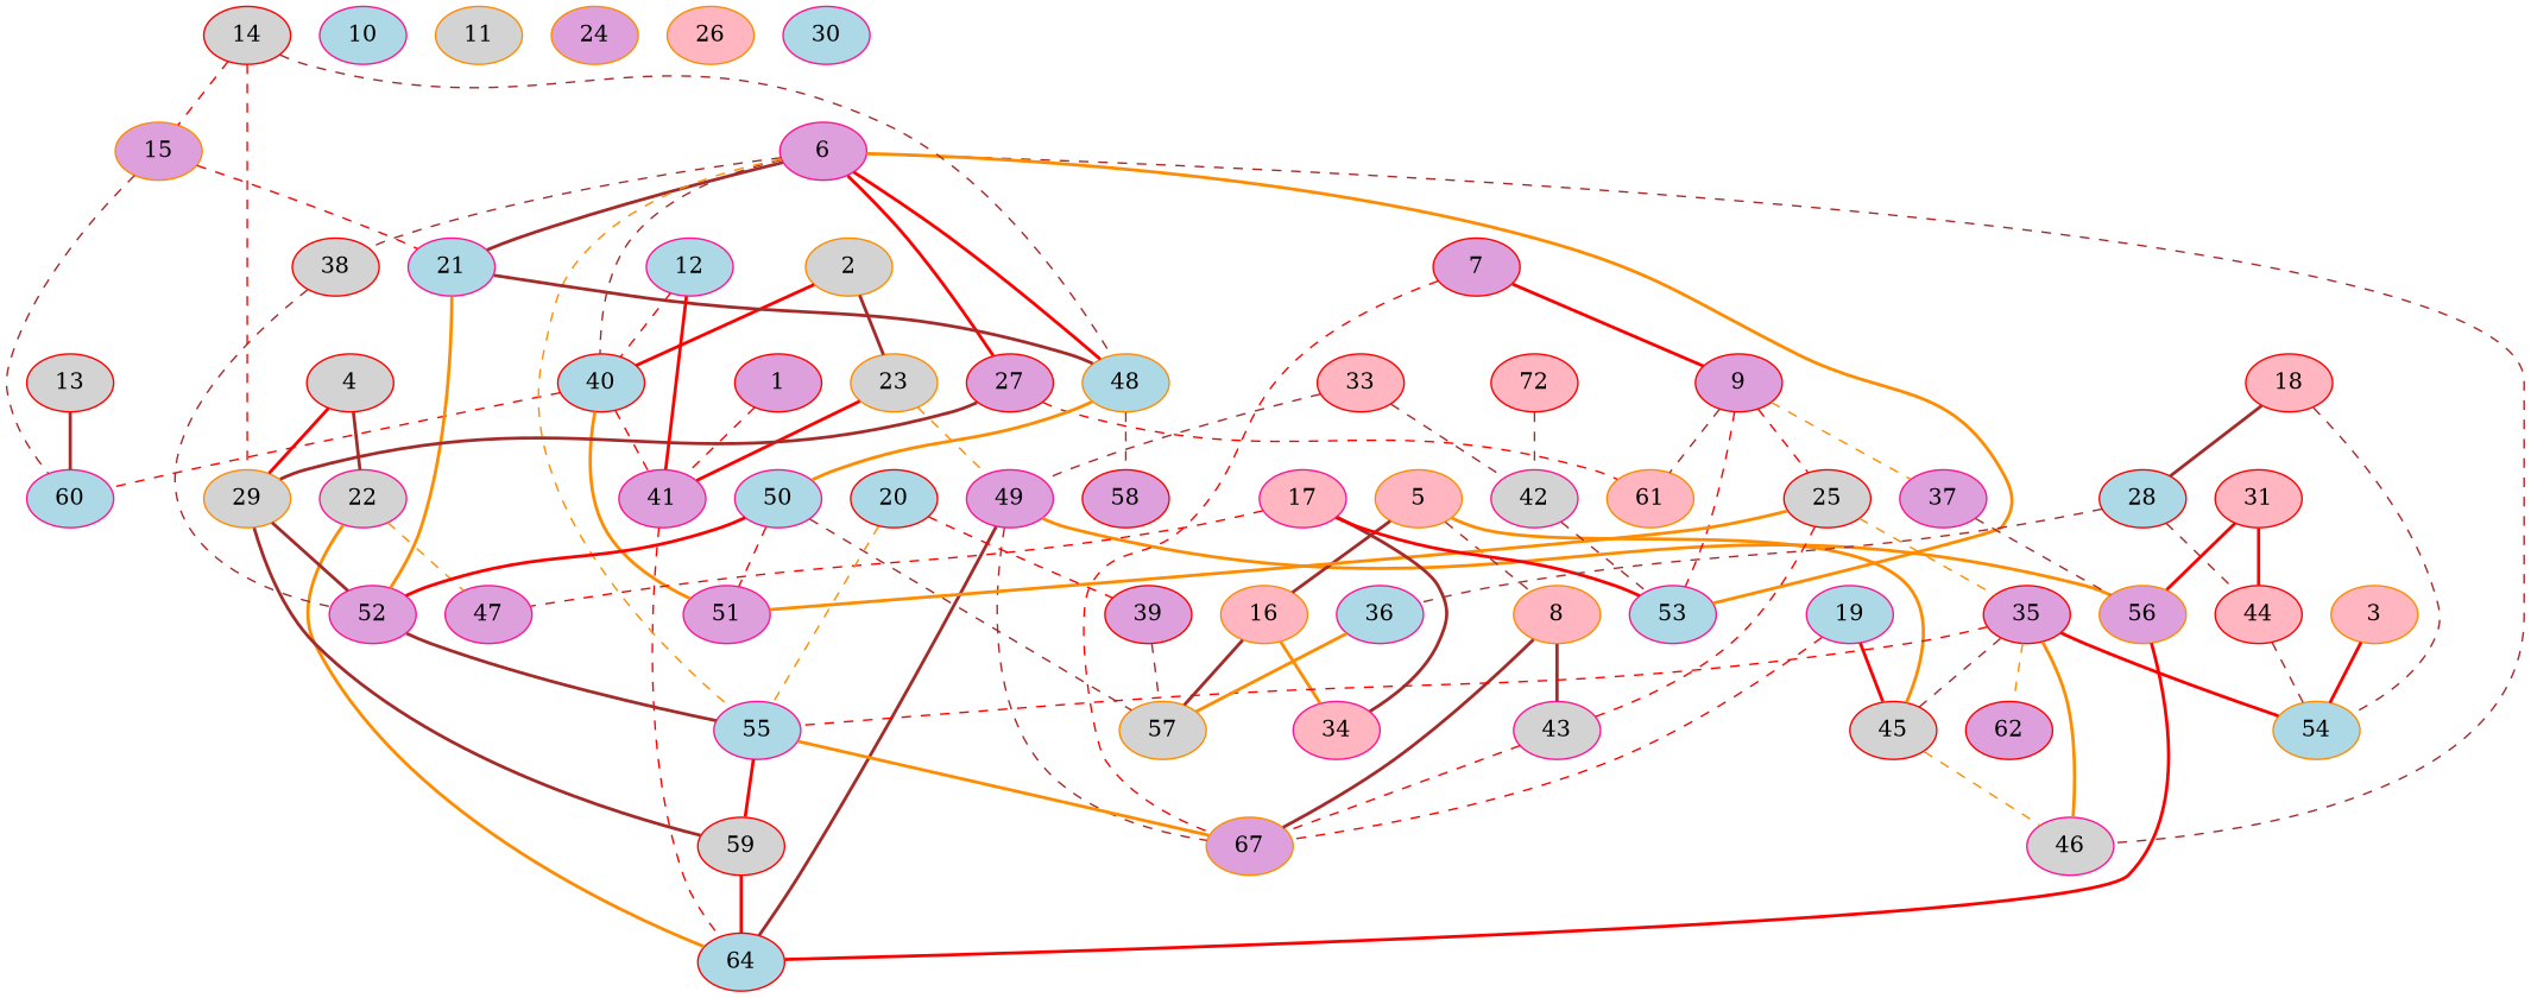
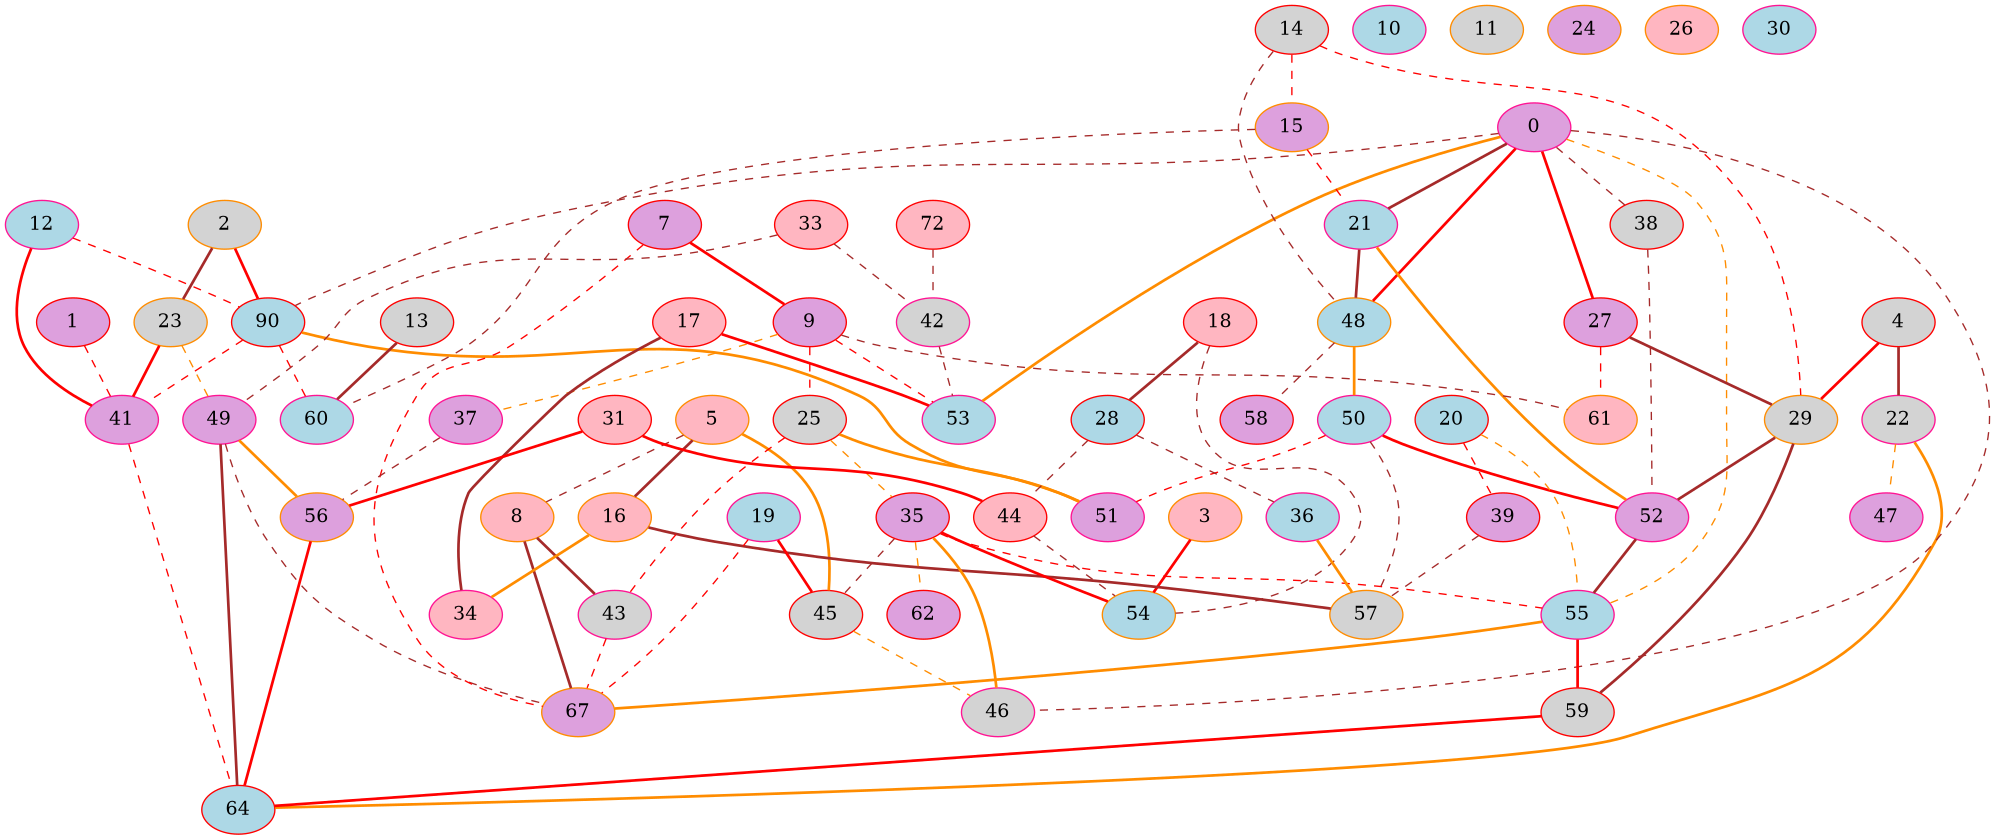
  graph {
    node [color=red fillcolor=plum style=filled]
    edge [color=brown style=dashed]
    41 [color=deeppink]
    1
    64 [fillcolor=lightblue]
    2 [color=darkorange fillcolor=lightgrey]
    23 [color=darkorange fillcolor=lightgrey]
-   40 [fillcolor=lightblue]
+   40 [fillcolor=lightblue label=90]
    49 [color=deeppink]
    60 [color=deeppink fillcolor=lightblue]
    51 [color=deeppink]
    3 [color=darkorange fillcolor=lightpink]
    54 [color=darkorange fillcolor=lightblue]
    4 [fillcolor=lightgrey]
    22 [color=deeppink fillcolor=lightgrey]
    29 [color=darkorange fillcolor=lightgrey]
    47 [color=deeppink]
    52 [color=deeppink]
    59 [fillcolor=lightgrey]
    5 [color=darkorange fillcolor=lightpink]
    8 [color=darkorange fillcolor=lightpink]
    16 [color=darkorange fillcolor=lightpink]
    45 [fillcolor=lightgrey]
    n22 [color=darkorange label=67]
    43 [color=deeppink fillcolor=lightgrey]
    34 [color=deeppink fillcolor=lightpink]
    57 [color=darkorange fillcolor=lightgrey]
    46 [color=deeppink fillcolor=lightgrey]
-   6 [color=deeppink]
+   6 [color=deeppink label=0]
    21 [color=deeppink fillcolor=lightblue]
    27
    38 [fillcolor=lightgrey]
    48 [color=darkorange fillcolor=lightblue]
    53 [color=deeppink fillcolor=lightblue]
    55 [color=deeppink fillcolor=lightblue]
    61 [color=darkorange fillcolor=lightpink]
    50 [color=deeppink fillcolor=lightblue]
    58
    7
    9
    25 [fillcolor=lightgrey]
    37 [color=deeppink]
    35
    56 [color=darkorange]
    10 [color=deeppink fillcolor=lightblue]
    11 [color=darkorange fillcolor=lightgrey]
    12 [color=deeppink fillcolor=lightblue]
    13 [fillcolor=lightgrey]
    14 [fillcolor=lightgrey]
    15 [color=darkorange]
-   17 [color=deeppink fillcolor=lightpink]
+   17 [fillcolor=lightpink]
    18 [fillcolor=lightpink]
    28 [fillcolor=lightblue]
    36 [color=deeppink fillcolor=lightblue]
    44 [fillcolor=lightpink]
    19 [color=deeppink fillcolor=lightblue]
    20 [fillcolor=lightblue]
    39
    24 [color=darkorange]
    62
    26 [color=darkorange fillcolor=lightpink]
    30 [color=deeppink fillcolor=lightblue]
    31 [fillcolor=lightpink]
    n62 [fillcolor=lightpink label=72]
    42 [color=deeppink fillcolor=lightgrey]
    33 [fillcolor=lightpink]
    41 -- 64 [color=red]
    1 -- 41 [color=red]
    2 -- 23 [style=bold]
    2 -- 40 [color=red style=bold]
    23 -- 41 [color=red style=bold]
    23 -- 49 [color=darkorange]
    40 -- 41 [color=red]
    40 -- 60 [color=red]
    40 -- 51 [color=darkorange style=bold]
    49 -- 64 [style=bold]
    49 -- n22
    49 -- 56 [color=darkorange style=bold]
    3 -- 54 [color=red style=bold]
    4 -- 22 [style=bold]
    4 -- 29 [color=red style=bold]
    22 -- 64 [color=darkorange style=bold]
    22 -- 47 [color=darkorange]
    29 -- 52 [style=bold]
    29 -- 59 [style=bold]
    52 -- 55 [style=bold]
    59 -- 64 [color=red style=bold]
    5 -- 8
    5 -- 16 [style=bold]
    5 -- 45 [color=darkorange style=bold]
    8 -- n22 [style=bold]
    8 -- 43 [style=bold]
    16 -- 34 [color=darkorange style=bold]
    16 -- 57 [style=bold]
    45 -- 46 [color=darkorange]
    43 -- n22 [color=red]
    6 -- 40
    6 -- 46
    6 -- 21 [style=bold]
    6 -- 27 [color=red style=bold]
    6 -- 38
    6 -- 48 [color=red style=bold]
    6 -- 53 [color=darkorange style=bold]
    6 -- 55 [color=darkorange]
    21 -- 52 [color=darkorange style=bold]
    21 -- 48 [style=bold]
    27 -- 29 [style=bold]
    27 -- 61 [color=red]
    38 -- 52
    48 -- 50 [color=darkorange style=bold]
    48 -- 58
    55 -- 59 [color=red style=bold]
    55 -- n22 [color=darkorange style=bold]
    50 -- 51 [color=red]
    50 -- 52 [color=red style=bold]
    50 -- 57
    7 -- n22 [color=red]
    7 -- 9 [color=red style=bold]
    9 -- 53 [color=red]
    9 -- 61
    9 -- 25 [color=red]
    9 -- 37 [color=darkorange]
    25 -- 51 [color=darkorange style=bold]
    25 -- 43 [color=red]
    25 -- 35 [color=darkorange]
    37 -- 56
    35 -- 54 [color=red style=bold]
    35 -- 45
    35 -- 46 [color=darkorange style=bold]
    35 -- 55 [color=red]
    35 -- 62 [color=darkorange]
    56 -- 64 [color=red style=bold]
    12 -- 41 [color=red style=bold]
    12 -- 40 [color=red]
    13 -- 60 [style=bold]
    14 -- 29 [color=red]
    14 -- 48
    14 -- 15 [color=red]
    15 -- 60
    15 -- 21 [color=red]
-   17 -- 47 [color=red]
    17 -- 34 [style=bold]
    17 -- 53 [color=red style=bold]
    18 -- 54
    18 -- 28 [style=bold]
    28 -- 36
    28 -- 44
    36 -- 57 [color=darkorange style=bold]
    44 -- 54
    19 -- 45 [color=red style=bold]
    19 -- n22 [color=red]
    20 -- 55 [color=darkorange]
    20 -- 39 [color=red]
    39 -- 57
    31 -- 56 [color=red style=bold]
    31 -- 44 [color=red style=bold]
    n62 -- 42
    42 -- 53
    33 -- 49
    33 -- 42
  }
